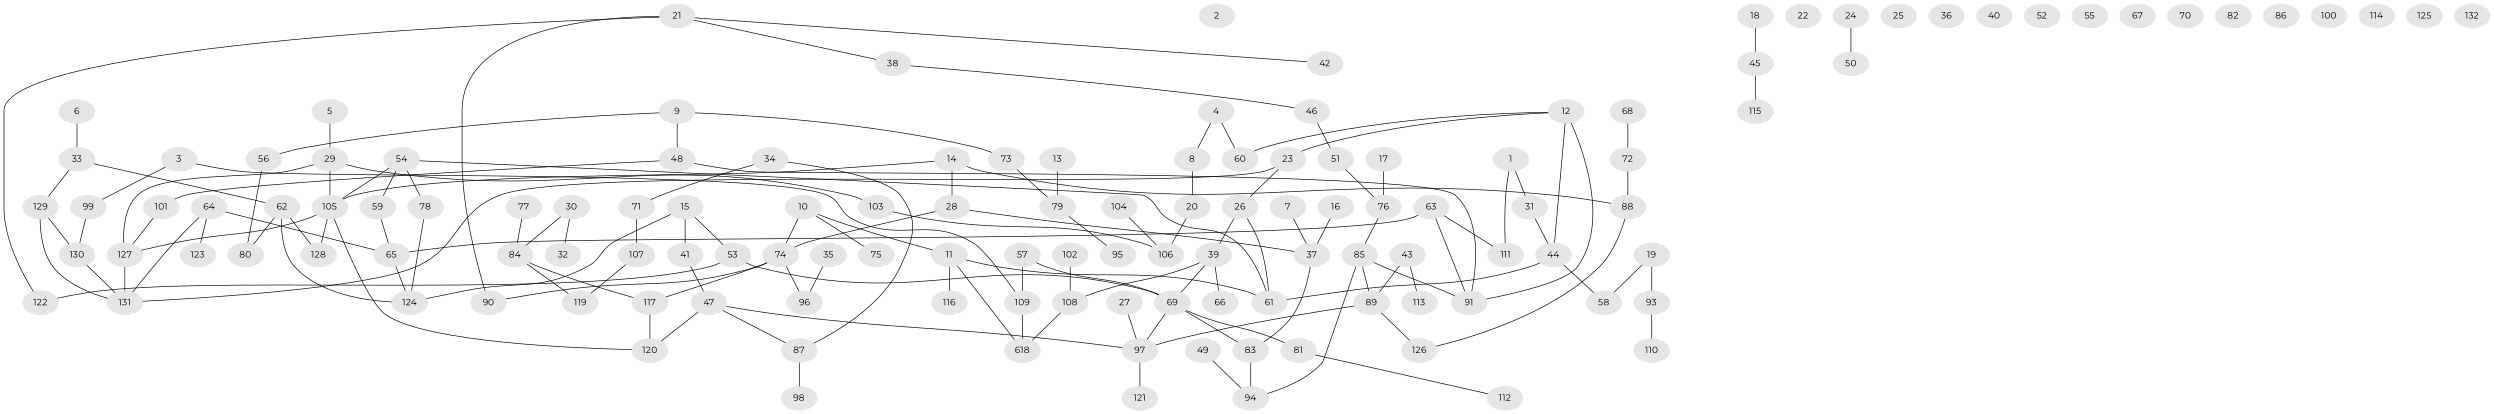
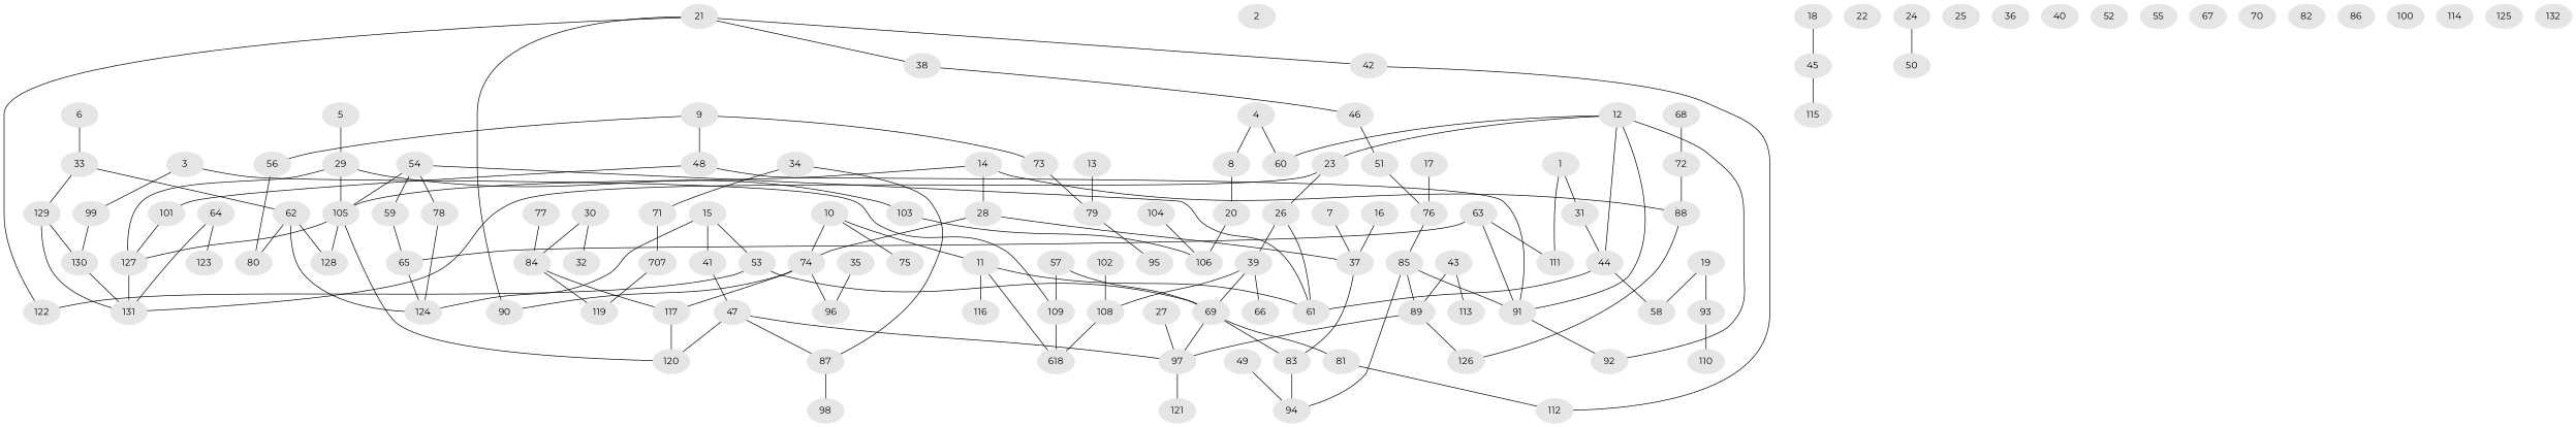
  graph {
    fontname=Montserrat
    node [color=gray90 fontname=Montserrat style=filled]
    edge [fontname=Montserrat]
    1
    31
    111
    44
    2
    3
    99
    109
    130
    n10 [label=618]
    4
    8
    60
    20
    5
    29
    105
    103
    127
    6
    33
    62
    129
    7
    37
    83
    106
    9
    48
    56
    73
    91
    101
    80
    79
    10
    11
    75
    74
    61
    116
    35
    96
    12
    23
+   92
    26
    131
    58
    13
    95
    14
    28
    88
    126
    120
    128
    15
    41
    53
    124
    47
    122
    69
    16
    17
    76
    85
    18
    45
    115
    19
    93
    110
    21
    38
    42
    90
    46
    112
    22
    39
    24
    50
    25
    66
    108
    27
    97
    121
    117
    30
    32
    84
    119
    34
    71
    87
-   107
+   107 [label=707]
    98
    36
    94
    51
    81
    40
    43
    89
    113
    49
    52
    54
    59
    78
    65
    55
    57
    63
    64
    123
    67
    68
    72
    70
    77
    82
    86
    100
    102
    104
    114
    125
    132
    1 -- 31
    1 -- 111
    31 -- 44
    44 -- 61
    44 -- 58
    3 -- 99
    3 -- 109
    99 -- 130
    109 -- n10
    130 -- 131
    4 -- 8
    4 -- 60
    8 -- 20
    20 -- 106
    5 -- 29
    29 -- 105
    29 -- 103
    29 -- 127
    105 -- 127
    105 -- 120
    105 -- 128
    103 -- 106
    127 -- 131
    6 -- 33
    33 -- 62
    33 -- 129
    62 -- 80
    62 -- 128
    62 -- 124
    129 -- 130
    129 -- 131
    7 -- 37
    37 -- 83
    83 -- 94
    9 -- 48
    9 -- 56
    9 -- 73
    48 -- 91
    48 -- 101
    56 -- 80
    73 -- 79
+   91 -- 92
    101 -- 127
    79 -- 95
    10 -- 11
    10 -- 75
    10 -- 74
    11 -- n10
    11 -- 61
    11 -- 116
    74 -- 96
    74 -- 90
    74 -- 117
    35 -- 96
    12 -- 44
    12 -- 60
    12 -- 91
    12 -- 23
+   12 -- 92
    23 -- 26
    23 -- 131
    26 -- 61
    26 -- 39
    13 -- 79
    14 -- 105
    14 -- 28
    14 -- 88
    28 -- 37
    28 -- 74
    88 -- 126
    15 -- 41
    15 -- 53
    15 -- 124
    41 -- 47
    53 -- 122
    53 -- 69
    47 -- 120
    47 -- 97
    47 -- 87
    69 -- 83
    69 -- 97
    69 -- 81
    16 -- 37
    17 -- 76
    76 -- 85
    85 -- 91
    85 -- 94
    85 -- 89
    18 -- 45
    45 -- 115
    19 -- 58
    19 -- 93
    93 -- 110
    21 -- 122
    21 -- 38
    21 -- 42
    21 -- 90
    38 -- 46
+   42 -- 112
    46 -- 51
    39 -- 69
    39 -- 66
    39 -- 108
    24 -- 50
    108 -- n10
    27 -- 97
    97 -- 121
    117 -- 120
    30 -- 32
    30 -- 84
    84 -- 117
    84 -- 119
    34 -- 71
    34 -- 87
    71 -- 107
    87 -- 98
    107 -- 119
    51 -- 76
    81 -- 112
    43 -- 89
    43 -- 113
    89 -- 126
    89 -- 97
    49 -- 94
    54 -- 105
    54 -- 61
    54 -- 59
    54 -- 78
    59 -- 65
    78 -- 124
    65 -- 124
    57 -- 109
    57 -- 69
    63 -- 111
    63 -- 91
    63 -- 65
    64 -- 131
-   64 -- 65
    64 -- 123
    68 -- 72
    72 -- 88
    77 -- 84
    102 -- 108
    104 -- 106
  }
